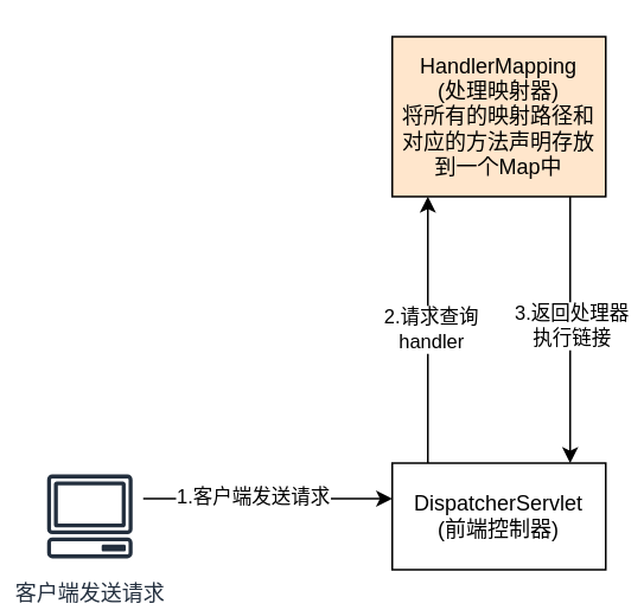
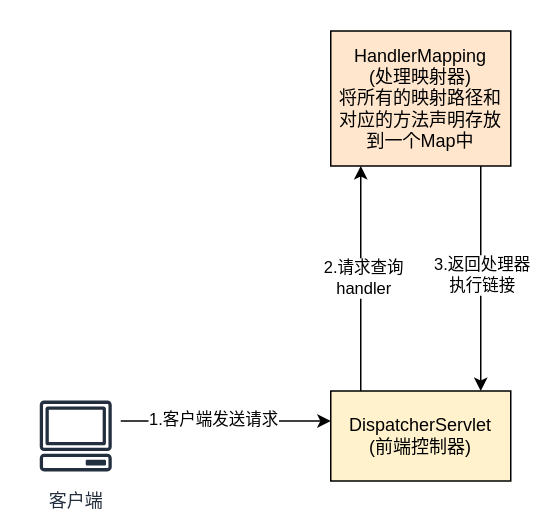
  <mxCell id="0" />
  <mxCell id="1" parent="0" />
- <mxCell id="2" value="客户端发送请求" style="sketch=0;outlineConnect=0;fontColor=#232F3E;gradientColor=none;strokeColor=#232F3E;fillColor=#ffffff;dashed=0;verticalLabelPosition=bottom;verticalAlign=top;align=center;html=1;fontSize=12;fontStyle=0;aspect=fixed;shape=mxgraph.aws4.resourceIcon;resIcon=mxgraph.aws4.client;" vertex="1" parent="1"><mxGeometry x="20" y="260" width="60" height="60" as="geometry" /></mxCell>
- <mxCell id="3" value="DispatcherServlet&lt;div&gt;(前端控制器)&lt;/div&gt;" style="rounded=0;whiteSpace=wrap;html=1;" vertex="1" parent="1"><mxGeometry x="220" y="260" width="120" height="60" as="geometry" /></mxCell>
+ <mxCell id="2" value="客户端" style="sketch=0;outlineConnect=0;fontColor=#232F3E;gradientColor=none;strokeColor=#232F3E;fillColor=#ffffff;dashed=0;verticalLabelPosition=bottom;verticalAlign=top;align=center;html=1;fontSize=12;fontStyle=0;aspect=fixed;shape=mxgraph.aws4.resourceIcon;resIcon=mxgraph.aws4.client;" vertex="1" parent="1"><mxGeometry x="20" y="260" width="60" height="60" as="geometry" /></mxCell>
+ <mxCell id="3" value="DispatcherServlet&lt;div&gt;(前端控制器)&lt;/div&gt;" style="rounded=0;whiteSpace=wrap;html=1;fillColor=#fff2cc;" vertex="1" parent="1"><mxGeometry x="220" y="260" width="120" height="60" as="geometry" /></mxCell>
  <mxCell id="4" value="" style="endArrow=classic;html=1;rounded=0;" edge="1" parent="1"><mxGeometry width="50" height="50" relative="1" as="geometry"><mxPoint x="80" y="280" as="sourcePoint" /><mxPoint x="220" y="280" as="targetPoint" /></mxGeometry></mxCell>
  <mxCell id="5" value="1.客户端发送请求" style="edgeLabel;html=1;align=center;verticalAlign=middle;resizable=0;points=[];" vertex="1" connectable="0" parent="4"><mxGeometry x="-0.129" y="2" relative="1" as="geometry"><mxPoint as="offset" /></mxGeometry></mxCell>
  <mxCell id="6" value="HandlerMapping&lt;div&gt;(处理映射器)&lt;/div&gt;&lt;div&gt;将所有的映射路径和对应的方法声明存放到一个Map中&lt;/div&gt;" style="rounded=0;whiteSpace=wrap;html=1;fillColor=#ffe6cc;" vertex="1" parent="1"><mxGeometry x="220" y="20" width="120" height="90" as="geometry" /></mxCell>
  <mxCell id="7" value="" style="endArrow=classic;html=1;rounded=0;entryX=0.25;entryY=1;entryDx=0;entryDy=0;exitX=0.25;exitY=0;exitDx=0;exitDy=0;" edge="1" parent="1"><mxGeometry width="50" height="50" relative="1" as="geometry"><mxPoint x="240" y="260" as="sourcePoint" /><mxPoint x="240" y="110" as="targetPoint" /></mxGeometry></mxCell>
  <mxCell id="8" value="2.请求查询&lt;div&gt;handler&lt;/div&gt;" style="edgeLabel;html=1;align=center;verticalAlign=middle;resizable=0;points=[];" vertex="1" connectable="0" parent="7"><mxGeometry x="0.013" y="-1" relative="1" as="geometry"><mxPoint as="offset" /></mxGeometry></mxCell>
  <mxCell id="9" value="" style="endArrow=classic;html=1;rounded=0;exitX=0.75;exitY=1;exitDx=0;exitDy=0;entryX=0.75;entryY=0;entryDx=0;entryDy=0;" edge="1" parent="1"><mxGeometry width="50" height="50" relative="1" as="geometry"><mxPoint x="320" y="110" as="sourcePoint" /><mxPoint x="320" y="260" as="targetPoint" /></mxGeometry></mxCell>
  <mxCell id="10" value="3.返回处理器&lt;div&gt;执行链接&lt;/div&gt;" style="edgeLabel;html=1;align=center;verticalAlign=middle;resizable=0;points=[];" vertex="1" connectable="0" parent="9"><mxGeometry x="-0.037" relative="1" as="geometry"><mxPoint as="offset" /></mxGeometry></mxCell>
